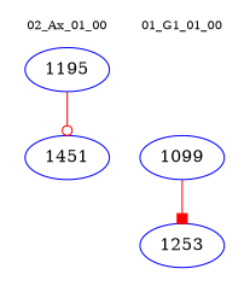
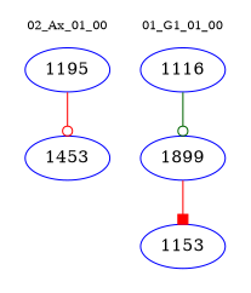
  digraph {
    node [color=blue]
    edge [arrowhead=odot color=red]
    n1 [label=1195]
-   n2 [label=1451]
-   n4 [label=1099]
-   n5 [label=1253]
+   n2 [label=1453]
+   n3 [label=1116]
+   n4 [label=1899]
+   n5 [label=1153]
    subgraph cluster_1 {
      color=white
      fontsize=10
      label="02_Ax_01_00"
      n1
      n2
    }
    subgraph cluster_2 {
      color=white
      fontsize=10
      label="01_G1_01_00"
+     n3
      n4
      n5
    }
    n1 -> n2
+   n3 -> n4 [color=darkgreen]
    n4 -> n5 [arrowhead=box]
  }
